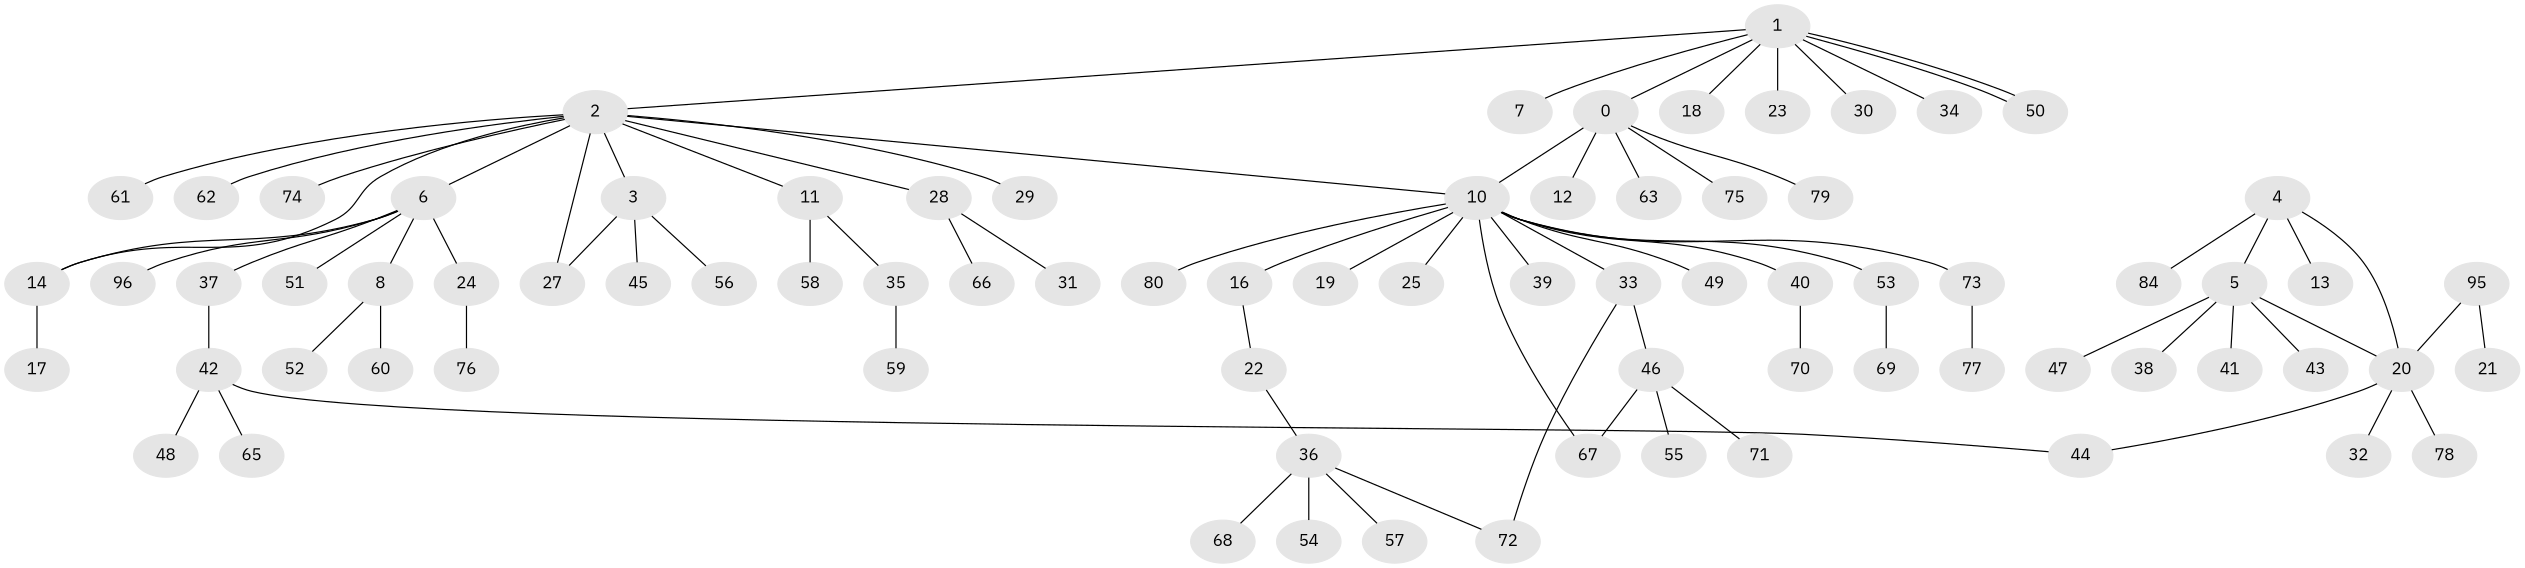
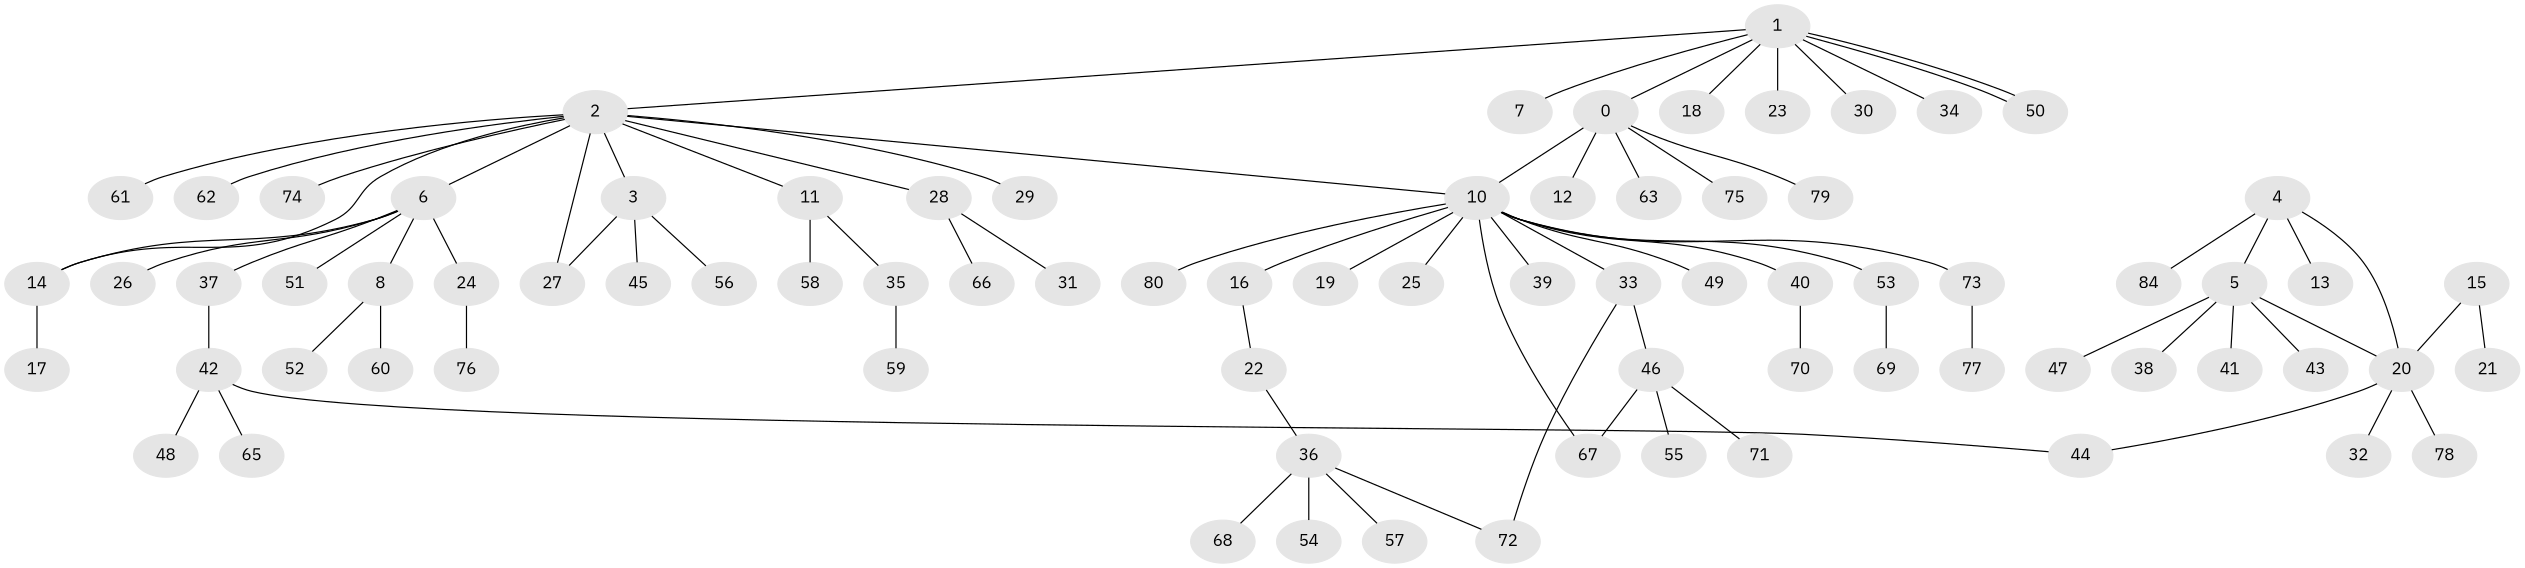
  graph {
    fontname="IBM Plex Sans"
    node [color=gray90 fontname="IBM Plex Sans" style=filled]
    edge [fontname="IBM Plex Sans"]
    1
    2
    7
    n4 [label=0]
    18
    23
    30
    34
    50
    3
    6
    10
    11
    14
    27
    28
    29
    61
    62
    74
    4
    5
    13
    20
    n25 [label=84]
    12
    63
    75
    79
-   15 [label=95]
+   15
    21
    45
    56
    8
    24
-   26 [label=96]
+   26
    37
    51
    16
    19
    25
    33
    39
    40
    49
    53
    67
    73
    80
    35
    58
    17
    31
    66
    38
    41
    43
    47
    32
    44
    78
    52
    60
    76
    42
    22
    46
    72
    70
    69
    77
    59
    36
    54
    57
    68
    55
    71
    48
    65
    1 -- 2
    1 -- 7
    1 -- n4
    1 -- 18
    1 -- 23
    1 -- 30
    1 -- 34
    1 -- 50
    1 -- 50
    2 -- 3
    2 -- 6
    2 -- 10
    2 -- 11
    2 -- 14
    2 -- 27
    2 -- 28
    2 -- 29
    2 -- 61
    2 -- 62
    2 -- 74
    n4 -- 10
    n4 -- 12
    n4 -- 63
    n4 -- 75
    n4 -- 79
    3 -- 27
    3 -- 45
    3 -- 56
    6 -- 14
    6 -- 8
    6 -- 24
    6 -- 26
    6 -- 37
    6 -- 51
    10 -- 16
    10 -- 19
    10 -- 25
    10 -- 33
    10 -- 39
    10 -- 40
    10 -- 49
    10 -- 53
    10 -- 67
    10 -- 73
    10 -- 80
    11 -- 35
    11 -- 58
    14 -- 17
    28 -- 31
    28 -- 66
    4 -- 5
    4 -- 13
    4 -- 20
    4 -- n25
    5 -- 20
    5 -- 38
    5 -- 41
    5 -- 43
    5 -- 47
    20 -- 32
    20 -- 44
    20 -- 78
    15 -- 20
    15 -- 21
    8 -- 52
    8 -- 60
    24 -- 76
    37 -- 42
    16 -- 22
    33 -- 46
    33 -- 72
    40 -- 70
    53 -- 69
    73 -- 77
    35 -- 59
    42 -- 44
    42 -- 48
    42 -- 65
    22 -- 36
    46 -- 67
    46 -- 55
    46 -- 71
    36 -- 72
    36 -- 54
    36 -- 57
    36 -- 68
  }
